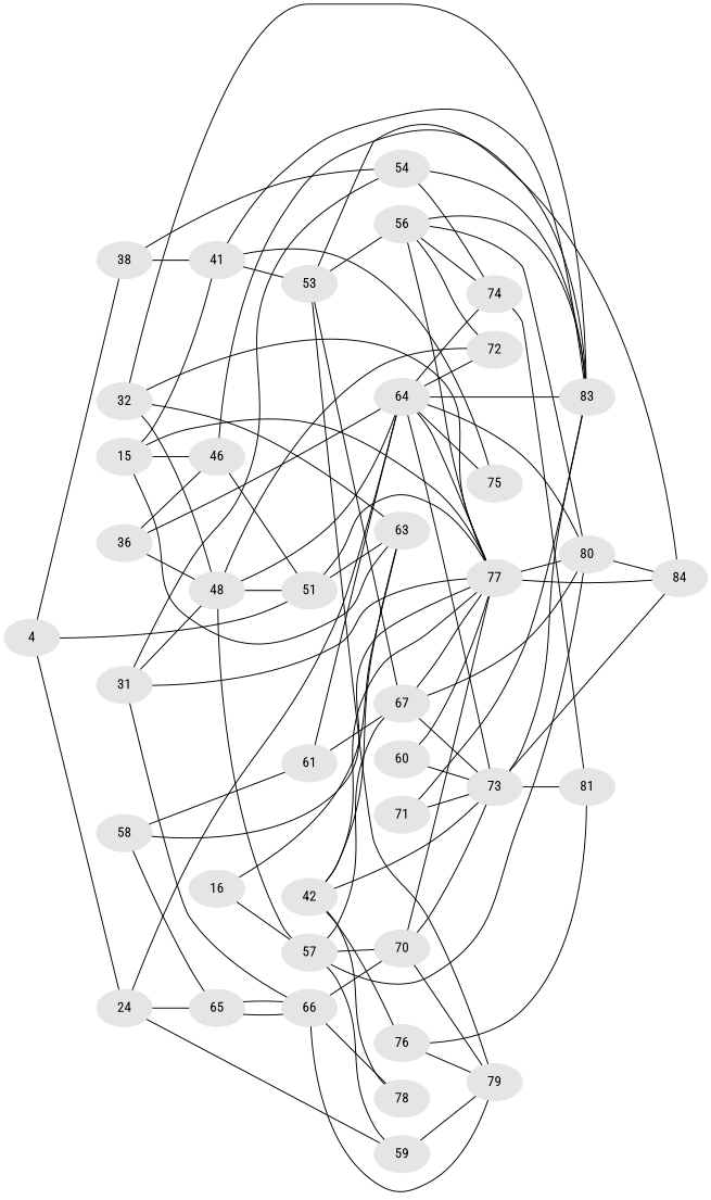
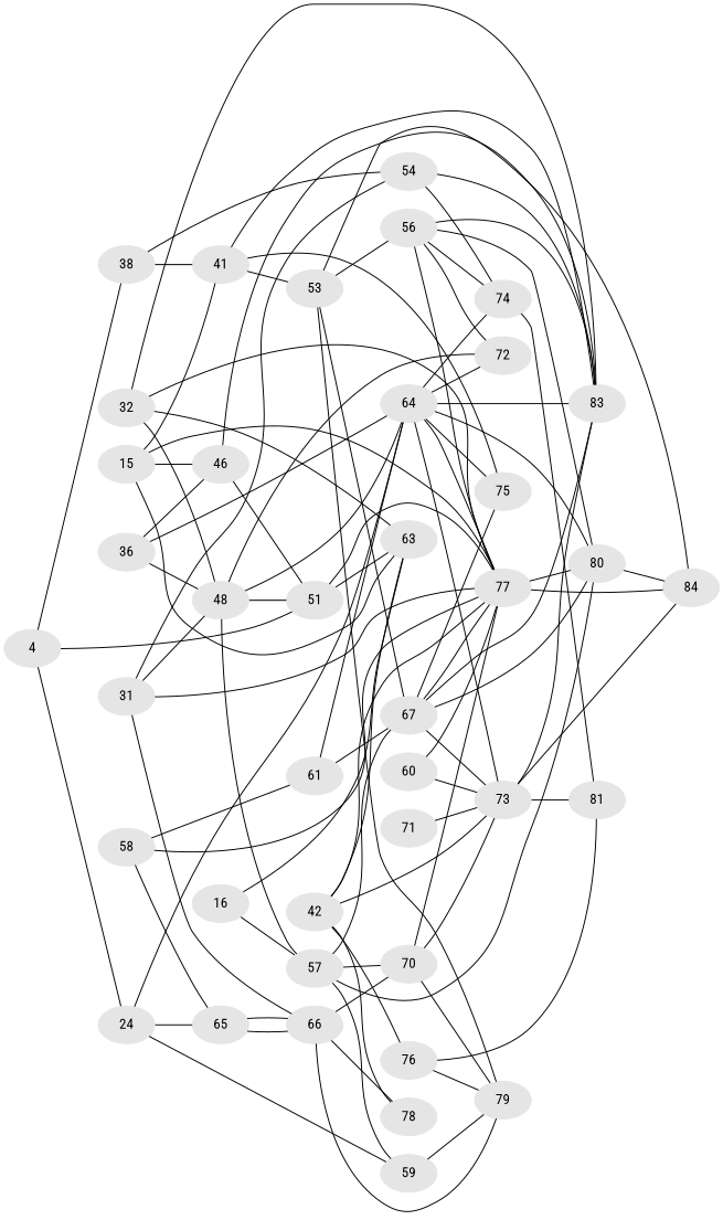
  graph {
    fontname="Roboto Condensed"
    rankdir=LR
    node [color=gray90 fontname="Roboto Condensed" style=filled]
    edge [fontname="Roboto Condensed"]
    24 [super="+6"]
    59
    64 [super="+7+44"]
    65
    4
    38 [super="+13"]
    51
    41
    54 [super="+28"]
    63 [super="+49"]
    77 [super="+55+45"]
    15
    46 [super="+5+40"]
    83 [super="+33+62"]
    53 [super="+11"]
    75
    n17 [label=84]
    80 [super="+10"]
    57 [super="+43+50"]
    67 [super="+37+52"]
    70 [super="+14+68"]
    16
    79 [super="+2+34"]
    73 [super="+69"]
    72 [super="+21"]
    74
    66 [super="+8"]
    31
    48 [super="+9"]
    36
    78
    32 [super="+30+23"]
    56 [super="+27+17+26"]
    42 [super="+25+22"]
    76
    81
    58
    61
    60
    71
    24 -- 59 [weight=2]
    24 -- 64
    24 -- 65
    59 -- 79 [weight=2]
    64 -- 77 [weight=2]
    64 -- 83 [weight=2]
    64 -- 75
    64 -- 80 [weight=2]
    64 -- 73
    64 -- 72 [weight=2]
    64 -- 74
    65 -- 66
    65 -- 66
    4 -- 24
    4 -- 38
    4 -- 51
    38 -- 41 [weight=2]
    38 -- 54
    51 -- 63
    51 -- 77
    41 -- 83
    41 -- 53
    41 -- 75
    54 -- 83 [weight=2]
    54 -- 74
    77 -- n17
    77 -- 80
    15 -- 41
    15 -- 63 [weight=2]
    15 -- 77 [weight=2]
    15 -- 46 [weight=2]
    46 -- 51
    46 -- 83
    53 -- n17
    53 -- 67
    53 -- 79
    53 -- 56
    80 -- n17
    57 -- 59 [weight=2]
    57 -- 80 [weight=2]
    57 -- 67
    57 -- 70
    67 -- 77 [weight=2]
-   71 -- 83 [weight=2]
+   67 -- 83 [weight=2]
+   67 -- 75
    67 -- 80
    67 -- 73 [weight=2]
    70 -- 77 [weight=2]
    70 -- 79 [weight=2]
    70 -- 73 [weight=3]
    16 -- 63
    16 -- 57
    73 -- 83
    73 -- n17
    73 -- 81
    74 -- 81
    66 -- 70
    66 -- 79
    66 -- 78
    31 -- 54
    31 -- 77
    31 -- 66
    31 -- 48 [weight=2]
    48 -- 64
    48 -- 51 [weight=2]
    48 -- 57
    48 -- 72
    36 -- 64
    36 -- 46
    36 -- 48
    32 -- 63 [weight=2]
    32 -- 77 [weight=2]
    32 -- 83
    32 -- 48 [weight=2]
    56 -- 77
    56 -- 83
    56 -- 80
    56 -- 72
    56 -- 74
    42 -- 63
    42 -- 77 [weight=2]
    42 -- 73
    42 -- 78
    42 -- 76
    76 -- 79
    76 -- 81
    58 -- 65
    58 -- 77
    58 -- 61
    61 -- 64
    61 -- 67
    60 -- 77
    60 -- 73
    71 -- 73 [weight=2]
  }
